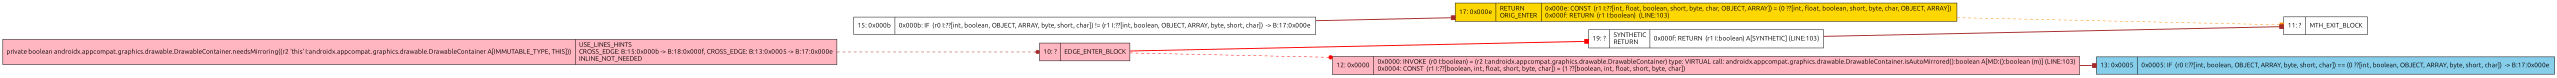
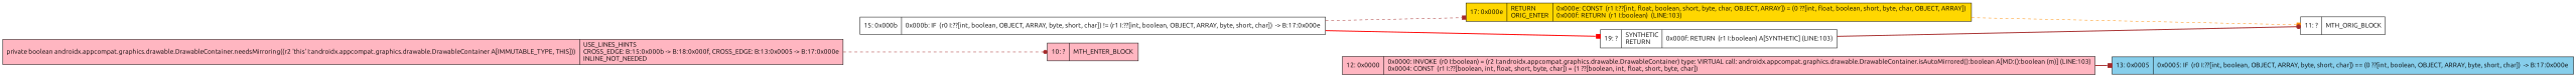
  digraph {
    fontname=Ubuntu
    rankdir=LR
    node [fillcolor=lightpink fontname=Ubuntu shape=record style=filled]
    edge [arrowhead=box color=brown fontname=Ubuntu style=bold]
-   n1 [label="{10\:\ ?|EDGE_ENTER_BLOCK\l}"]
+   n1 [label="{10\:\ ?|MTH_ENTER_BLOCK\l}"]
    n2 [label="{12\:\ 0x0000|0x0000: INVOKE  (r0 I:boolean) = (r2 I:androidx.appcompat.graphics.drawable.DrawableContainer) type: VIRTUAL call: androidx.appcompat.graphics.drawable.DrawableContainer.isAutoMirrored():boolean A[MD:():boolean (m)] (LINE:103)\l0x0004: CONST  (r1 I:??[boolean, int, float, short, byte, char]) = (1 ??[boolean, int, float, short, byte, char]) \l}"]
    n3 [fillcolor=skyblue label="{13\:\ 0x0005|0x0005: IF  (r0 I:??[int, boolean, OBJECT, ARRAY, byte, short, char]) == (0 ??[int, boolean, OBJECT, ARRAY, byte, short, char])  \-\> B:17:0x000e \l}"]
    n4 [fillcolor=gold label="{17\:\ 0x000e|RETURN\lORIG_ENTER\l|0x000e: CONST  (r1 I:??[int, float, boolean, short, byte, char, OBJECT, ARRAY]) = (0 ??[int, float, boolean, short, byte, char, OBJECT, ARRAY]) \l0x000f: RETURN  (r1 I:boolean)  (LINE:103)\l}"]
-   n5 [fillcolor=white label="{11\:\ ?|MTH_EXIT_BLOCK\l}"]
+   n5 [fillcolor=white label="{11\:\ ?|MTH_ORIG_BLOCK\l}"]
    n6 [fillcolor=white label="{15\:\ 0x000b|0x000b: IF  (r0 I:??[int, boolean, OBJECT, ARRAY, byte, short, char]) != (r1 I:??[int, boolean, OBJECT, ARRAY, byte, short, char])  \-\> B:17:0x000e \l}"]
    n7 [fillcolor=white label="{19\:\ ?|SYNTHETIC\lRETURN\l|0x000f: RETURN  (r1 I:boolean) A[SYNTHETIC] (LINE:103)\l}"]
    n8 [label="{private boolean androidx.appcompat.graphics.drawable.DrawableContainer.needsMirroring((r2 'this' I:androidx.appcompat.graphics.drawable.DrawableContainer A[IMMUTABLE_TYPE, THIS]))  | USE_LINES_HINTS\lCROSS_EDGE: B:15:0x000b \-\> B:18:0x000f, CROSS_EDGE: B:13:0x0005 \-\> B:17:0x000e\lINLINE_NOT_NEEDED\l}"]
-   n1 -> n2 [arrowhead=dot color=red style=dashed]
    n2 -> n3
    n4 -> n5 [color=darkorange style=dashed]
-   n6 -> n4
-   n1 -> n7 [color=red]
-   n7 -> n5
+   n6 -> n4 [style=dashed]
+   n6 -> n7 [color=red]
+   n7 -> n5 [arrowhead=dot]
    n8 -> n1 [arrowhead=dot style=dashed]
  }
